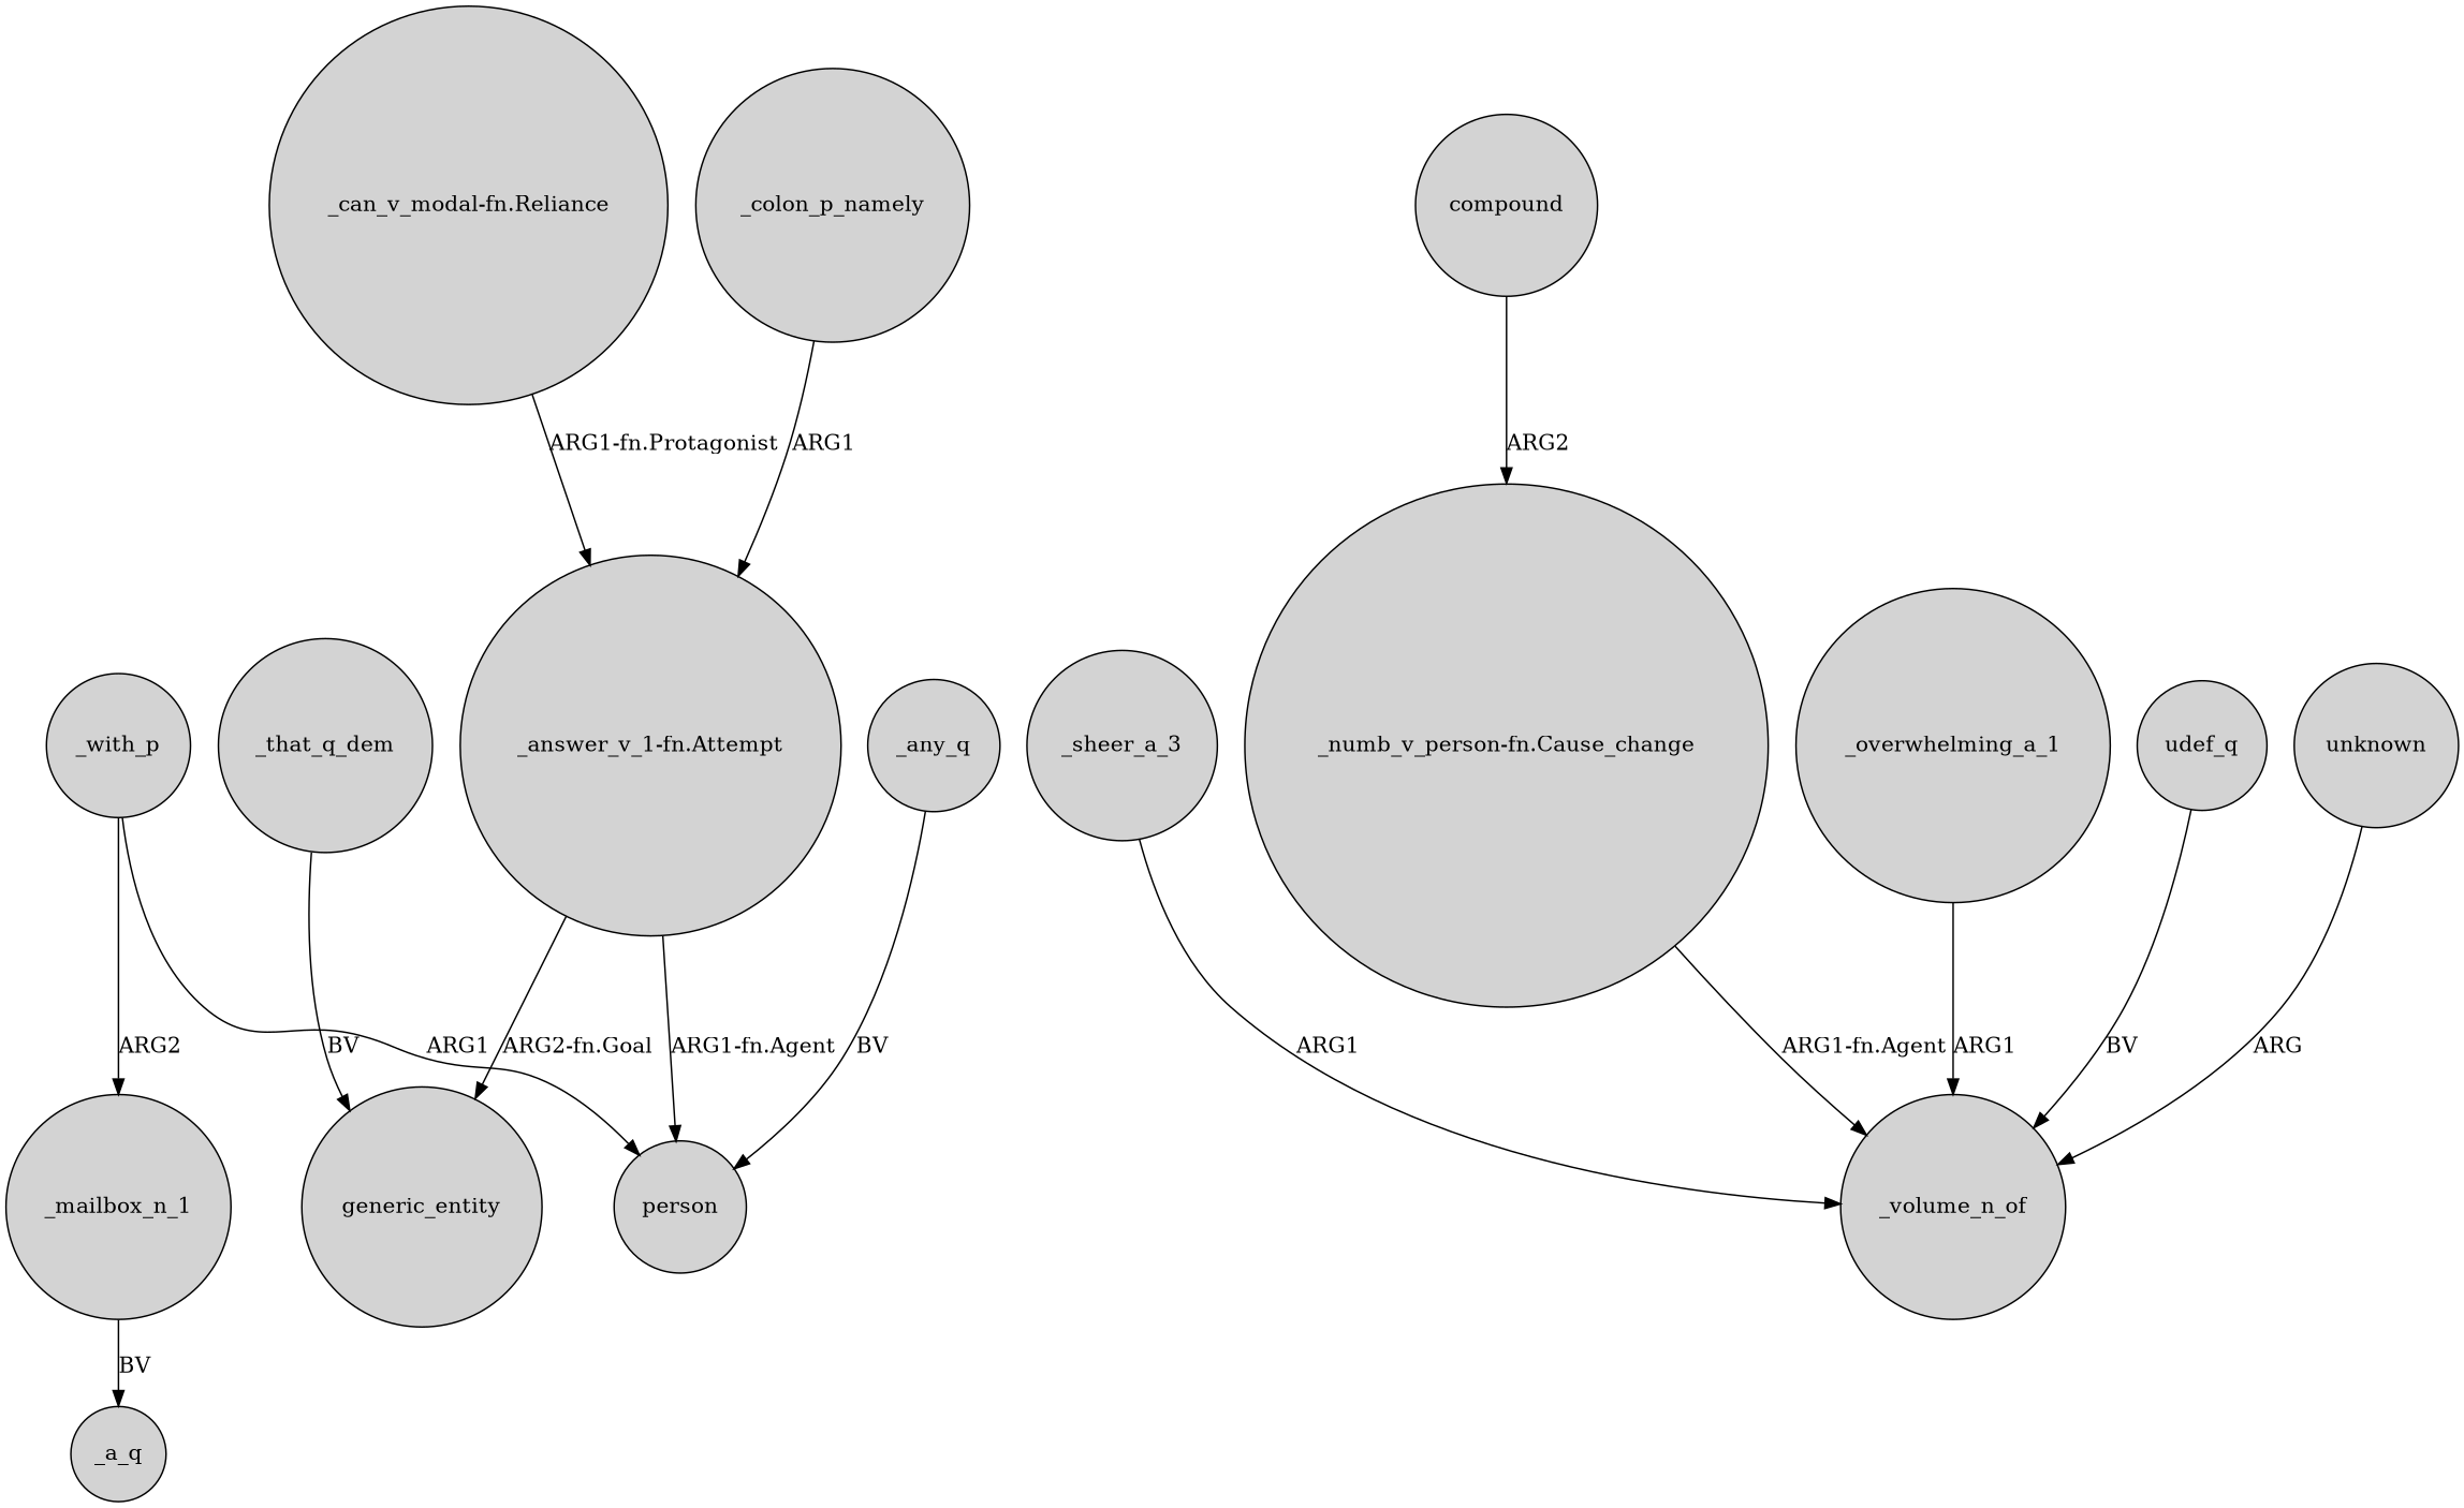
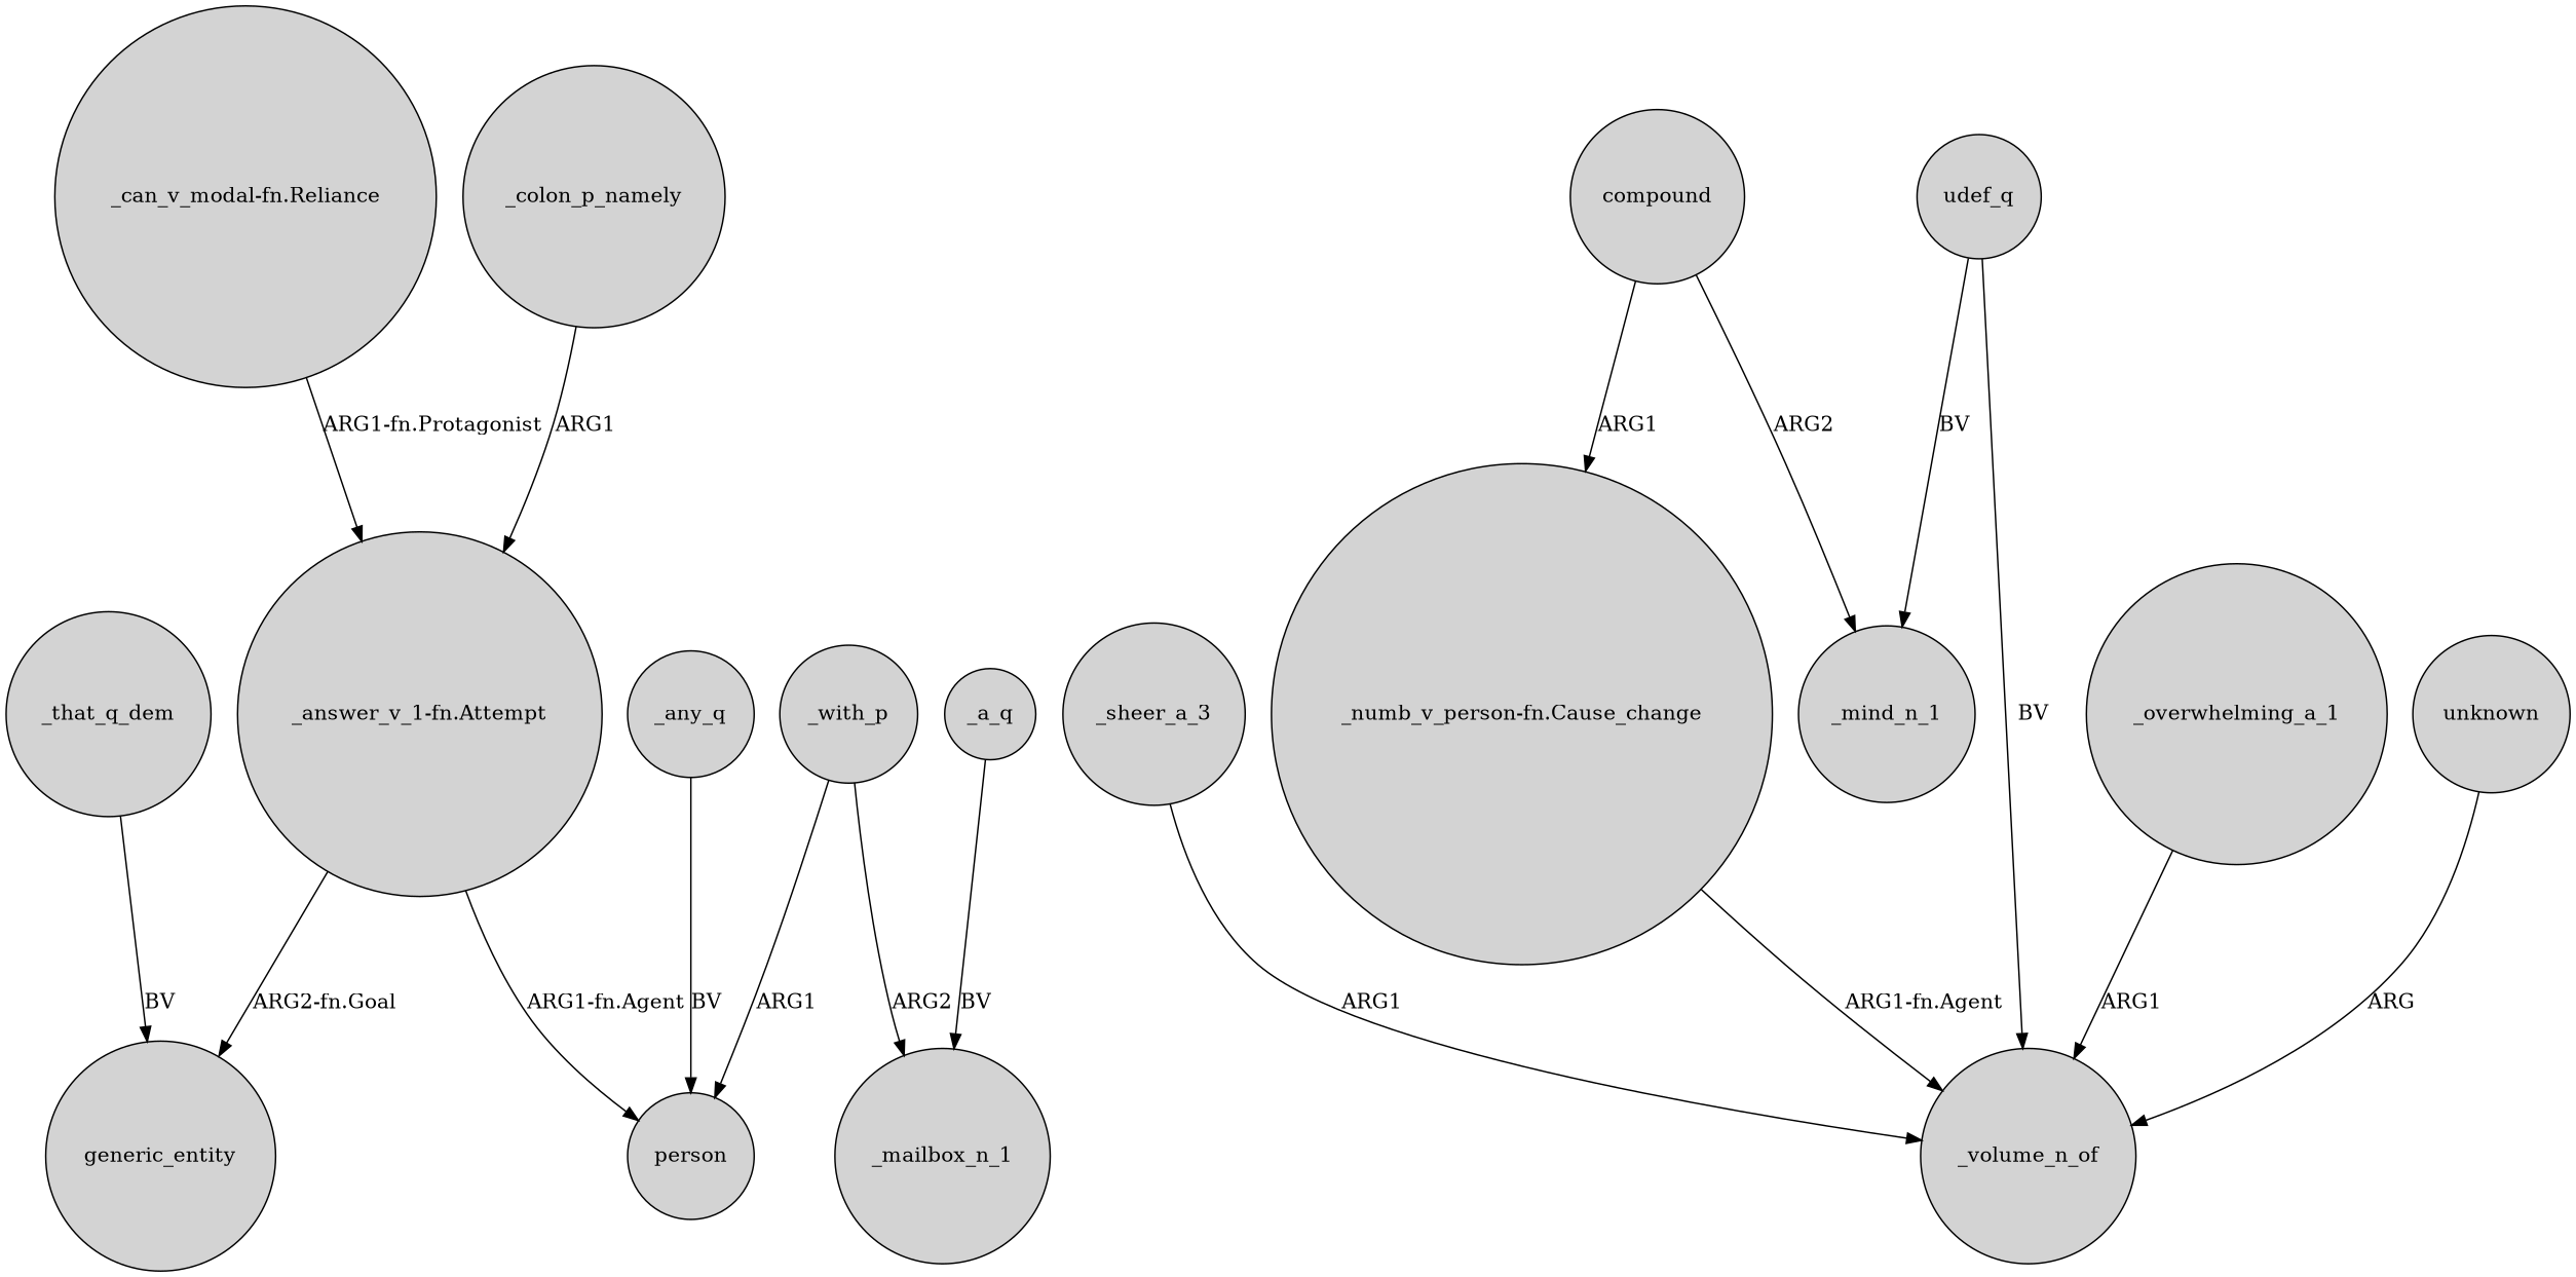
  digraph {
    node [shape=circle style=filled]
    "_can_v_modal-fn.Reliance"
    "_answer_v_1-fn.Attempt"
    person
    generic_entity
    n5 [label=_sheer_a_3]
    _volume_n_of
    _colon_p_namely
    _a_q
    _mailbox_n_1
    n10 [label="_numb_v_person-fn.Cause_change"]
    _overwhelming_a_1
    _with_p
    udef_q
+   _mind_n_1
    _that_q_dem
    unknown
    compound
    _any_q
    "_can_v_modal-fn.Reliance" -> "_answer_v_1-fn.Attempt" [label="ARG1-fn.Protagonist"]
    "_answer_v_1-fn.Attempt" -> person [label="ARG1-fn.Agent"]
    "_answer_v_1-fn.Attempt" -> generic_entity [label="ARG2-fn.Goal"]
    n5 -> _volume_n_of [label=ARG1]
    _colon_p_namely -> "_answer_v_1-fn.Attempt" [label=ARG1]
-   _mailbox_n_1 -> _a_q [label=BV]
+   _a_q -> _mailbox_n_1 [label=BV]
    n10 -> _volume_n_of [label="ARG1-fn.Agent"]
    _overwhelming_a_1 -> _volume_n_of [label=ARG1]
    _with_p -> person [label=ARG1]
    _with_p -> _mailbox_n_1 [label=ARG2]
    udef_q -> _volume_n_of [label=BV]
+   udef_q -> _mind_n_1 [label=BV]
    _that_q_dem -> generic_entity [label=BV]
    unknown -> _volume_n_of [label=ARG]
-   compound -> n10 [label=ARG2]
+   compound -> n10 [label=ARG1]
+   compound -> _mind_n_1 [label=ARG2]
    _any_q -> person [label=BV]
  }
